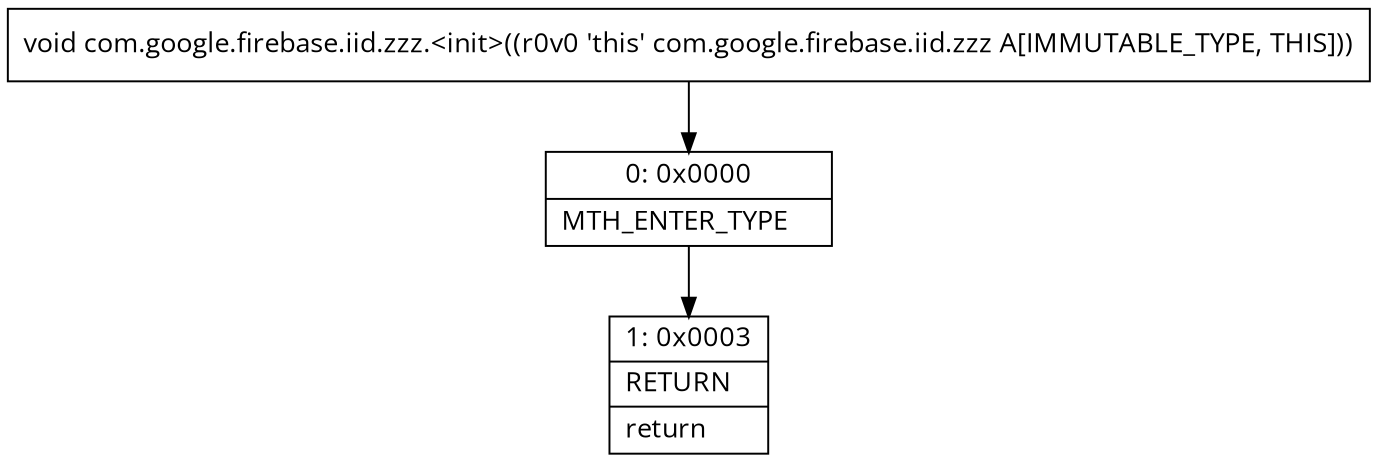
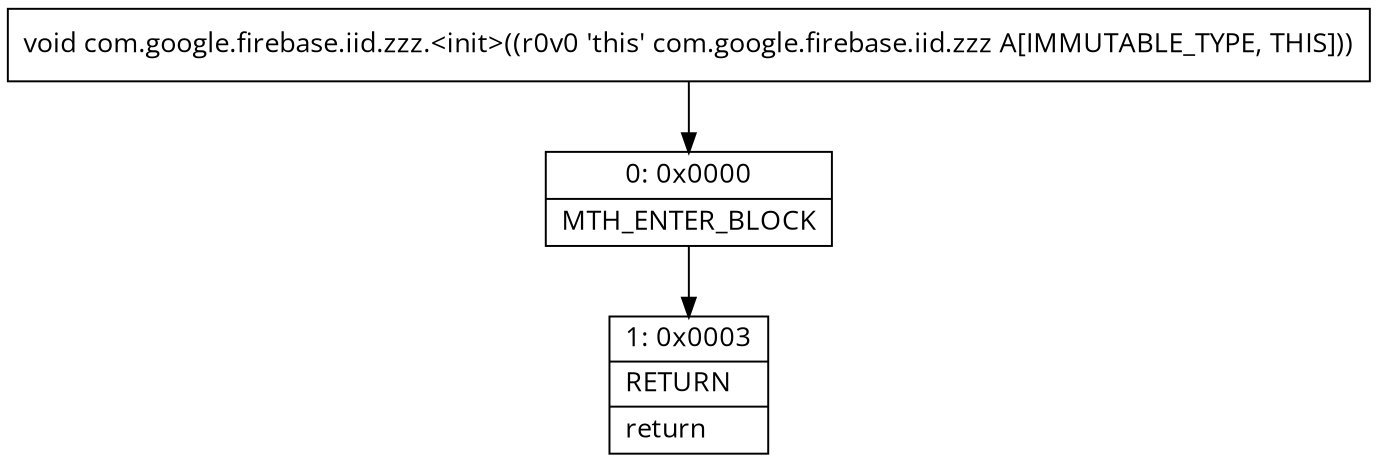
  digraph {
    fontname="Open Sans"
    node [shape=record fontname="Open Sans"]
    edge [fontname="Open Sans"]
-   n1 [label="{0\:\ 0x0000|MTH_ENTER_TYPE\l}"]
+   n1 [label="{0\:\ 0x0000|MTH_ENTER_BLOCK\l}"]
    n2 [label="{1\:\ 0x0003|RETURN\l|return\l}"]
    n3 [label="{void com.google.firebase.iid.zzz.\<init\>((r0v0 'this' com.google.firebase.iid.zzz A[IMMUTABLE_TYPE, THIS])) }"]
    n1 -> n2
    n3 -> n1
  }
